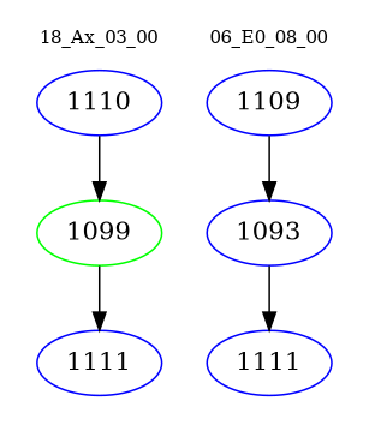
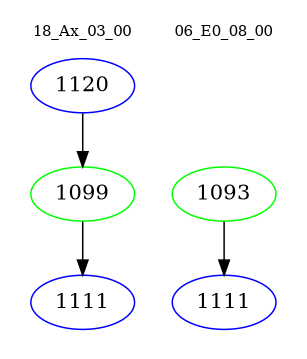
  digraph {
    node [color=blue]
    edge [color=black]
-   n1 [label=1110]
+   n1 [label=1120]
    n2 [color=green label=1099]
    n3 [label=1111]
-   n4 [label=1109]
-   n5 [label=1093]
+   n5 [color=green label=1093]
    n6 [label=1111]
    subgraph cluster_1 {
      color=white
      fontsize=10
      label="18_Ax_03_00"
      n1
      n2
      n3
    }
    subgraph cluster_2 {
      color=white
      fontsize=10
      label="06_E0_08_00"
-     n4
      n5
      n6
    }
    n1 -> n2
    n2 -> n3
-   n4 -> n5
    n5 -> n6
  }
